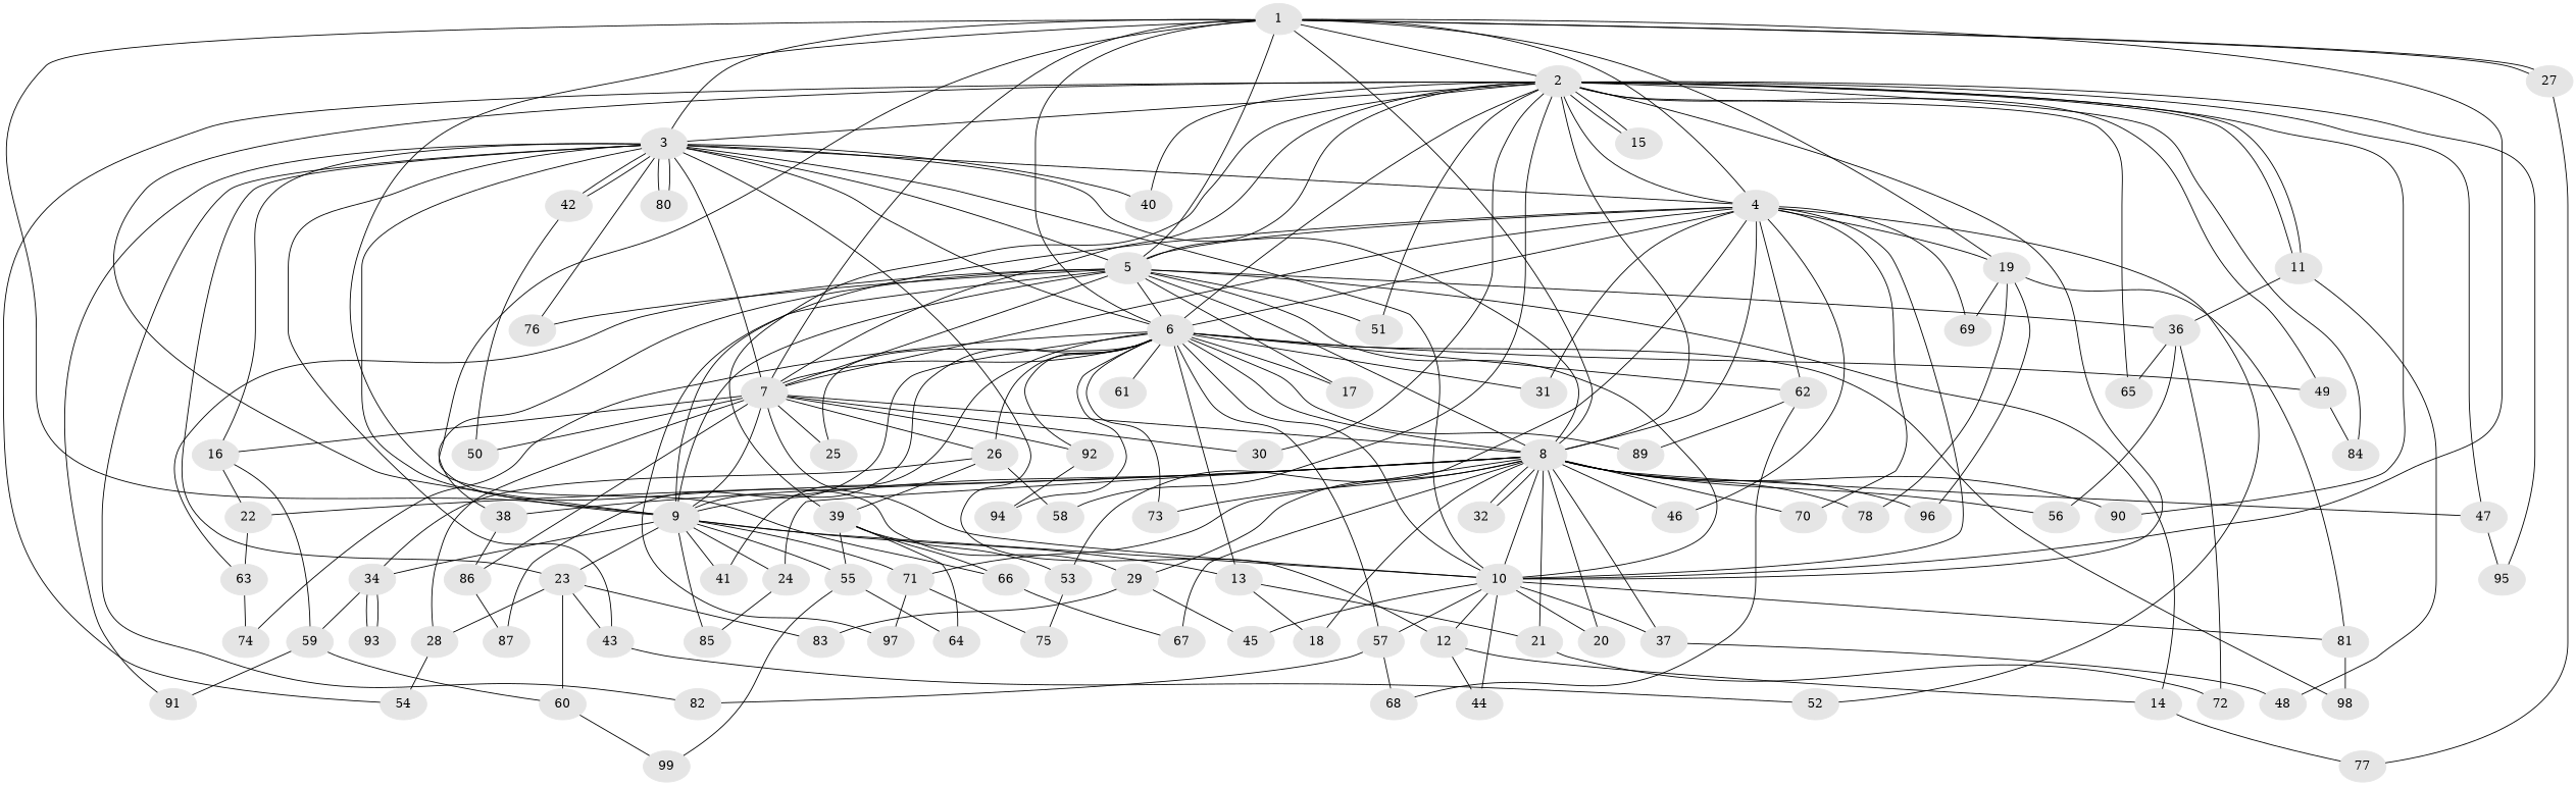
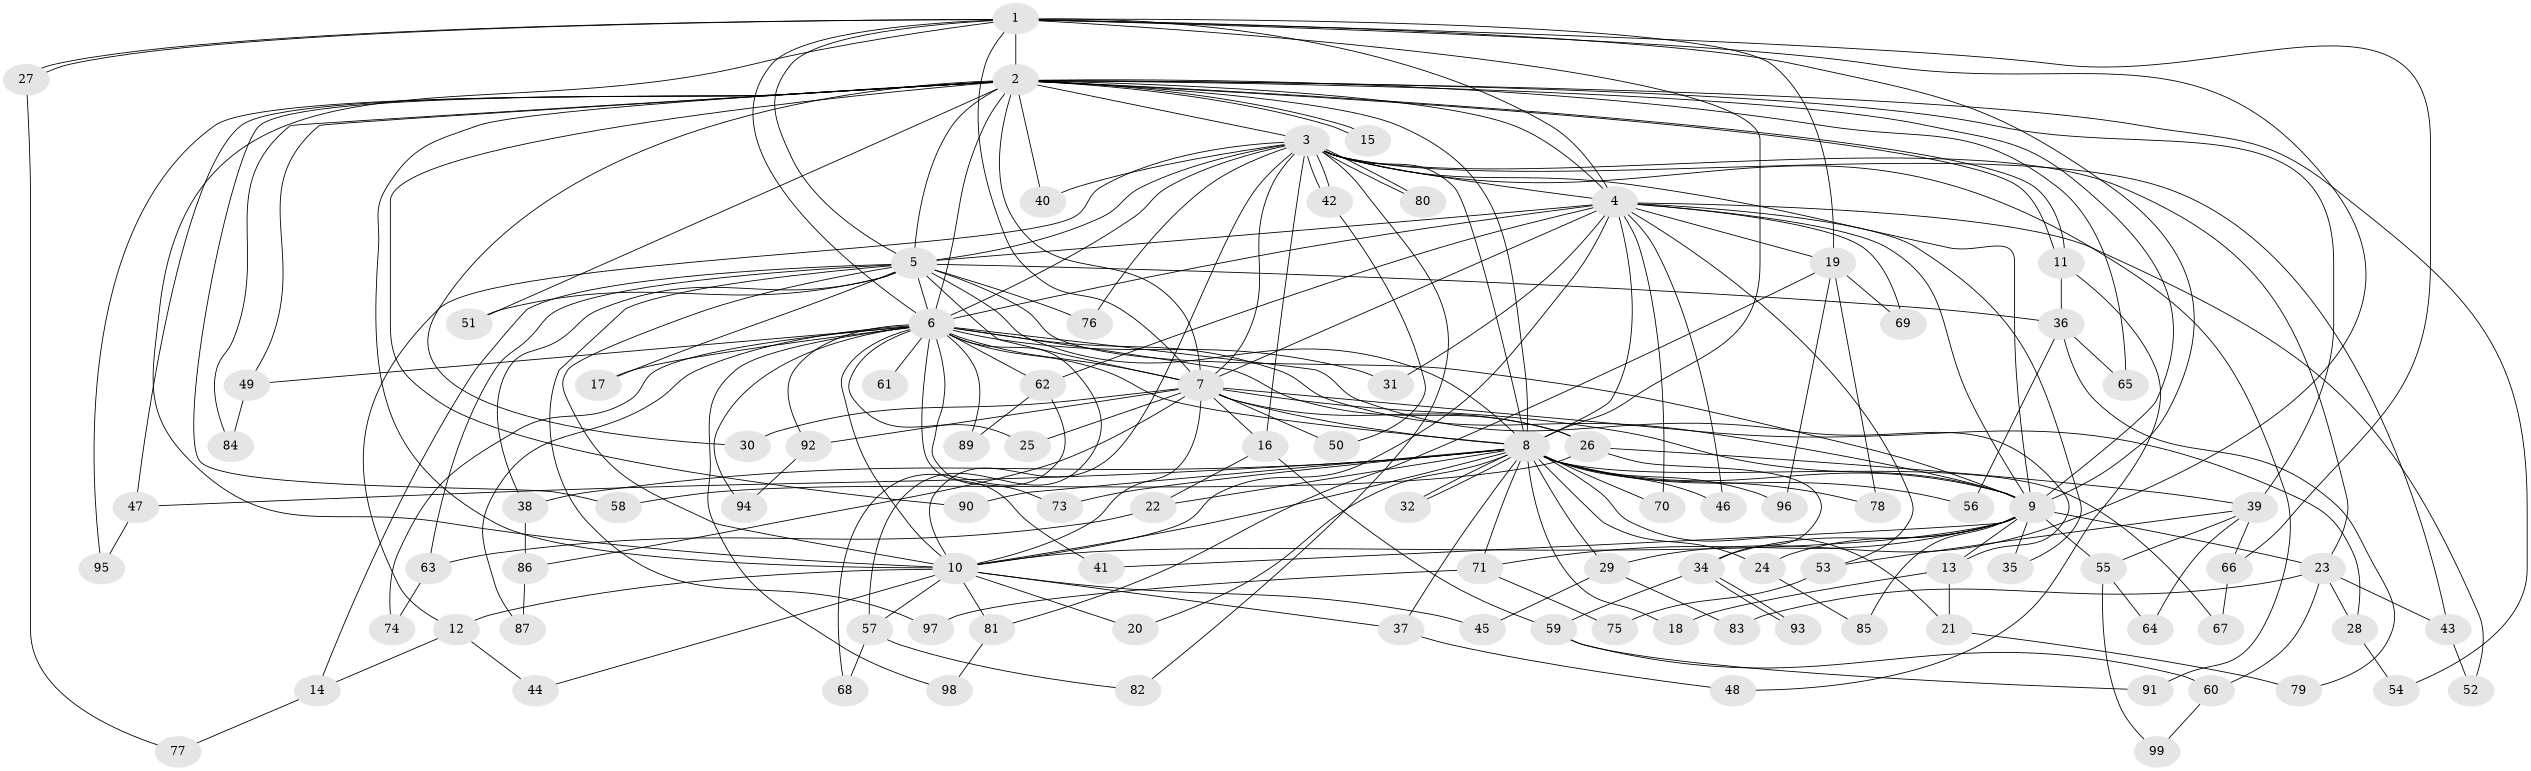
  graph {
    node [color=gray90 style=filled]
    1
    2
    3
    4
    5
    6
    7
    8
    9
    10
    19
    27
    29
    66
    11
    15
    30
    39
    40
    47
    49
    51
    54
    58
    65
    84
    90
    95
    12
    16
    23
    42
    43
    76
    80
    82
    91
    31
+   35
    46
    52
    53
    62
    69
    70
    14
    17
    36
    38
    63
    97
    13
    25
    26
    41
    57
    61
    73
    74
    87
    n61 [label=98]
    89
    92
    94
    28
    50
    86
    18
    20
    21
    22
    24
    32
    37
    56
    67
    71
    78
    96
    34
    55
    85
    44
    45
    81
    77
    83
    48
    64
    59
    60
    75
    68
-   72
+   72 [label=79]
    93
    n96 [label=99]
    1 -- 2
-   1 -- 3
    1 -- 4
    1 -- 5
    1 -- 6
    1 -- 7
    1 -- 8
    1 -- 9
    1 -- 10
    1 -- 19
    1 -- 27
    1 -- 27
    1 -- 29
    1 -- 66
    2 -- 3
    2 -- 4
    2 -- 5
    2 -- 6
    2 -- 7
    2 -- 8
    2 -- 9
    2 -- 10
    2 -- 11
    2 -- 11
    2 -- 15
    2 -- 15
    2 -- 30
    2 -- 39
    2 -- 40
    2 -- 47
    2 -- 49
    2 -- 51
    2 -- 54
    2 -- 58
    2 -- 65
    2 -- 84
    2 -- 90
    2 -- 95
    3 -- 4
    3 -- 5
    3 -- 6
    3 -- 7
    3 -- 8
    3 -- 9
    3 -- 10
    3 -- 40
    3 -- 12
    3 -- 16
    3 -- 23
    3 -- 42
    3 -- 42
    3 -- 43
    3 -- 76
    3 -- 80
    3 -- 80
    3 -- 82
    3 -- 91
    4 -- 5
    4 -- 6
    4 -- 7
    4 -- 8
    4 -- 9
    4 -- 10
    4 -- 19
    4 -- 31
+   4 -- 35
    4 -- 46
    4 -- 52
    4 -- 53
    4 -- 62
    4 -- 69
    4 -- 70
    5 -- 6
    5 -- 7
    5 -- 8
    5 -- 9
    5 -- 10
    5 -- 51
    5 -- 76
    5 -- 14
    5 -- 17
    5 -- 36
    5 -- 38
    5 -- 63
    5 -- 97
    6 -- 7
    6 -- 8
    6 -- 9
    6 -- 10
    6 -- 49
    6 -- 31
    6 -- 62
    6 -- 17
    6 -- 13
    6 -- 25
    6 -- 26
    6 -- 41
    6 -- 57
    6 -- 61
    6 -- 73
    6 -- 74
    6 -- 87
    6 -- n61
    6 -- 89
    6 -- 92
    6 -- 94
    7 -- 8
    7 -- 9
    7 -- 10
    7 -- 30
    7 -- 16
    7 -- 25
    7 -- 26
    7 -- 92
    7 -- 28
    7 -- 50
    7 -- 86
    8 -- 9
    8 -- 10
    8 -- 29
    8 -- 47
    8 -- 90
    8 -- 46
    8 -- 70
    8 -- 38
    8 -- 73
    8 -- 18
    8 -- 20
    8 -- 21
    8 -- 22
    8 -- 24
    8 -- 32
    8 -- 32
    8 -- 37
    8 -- 56
    8 -- 67
    8 -- 71
    8 -- 78
    8 -- 96
    9 -- 10
    9 -- 23
+   9 -- 35
    9 -- 13
    9 -- 41
    9 -- 24
    9 -- 71
    9 -- 34
    9 -- 55
    9 -- 85
    10 -- 12
    10 -- 57
    10 -- 20
    10 -- 37
    10 -- 44
    10 -- 45
    10 -- 81
    19 -- 69
    19 -- 78
    19 -- 96
    19 -- 81
    27 -- 77
    29 -- 45
    29 -- 83
    66 -- 67
    11 -- 36
    11 -- 48
    39 -- 66
    39 -- 53
    39 -- 55
    39 -- 64
    47 -- 95
    49 -- 84
    12 -- 14
    12 -- 44
    16 -- 22
    16 -- 59
    23 -- 43
    23 -- 28
    23 -- 83
    23 -- 60
    42 -- 50
    43 -- 52
    53 -- 75
    62 -- 89
    62 -- 68
    14 -- 77
    36 -- 65
    36 -- 56
    36 -- 72
    38 -- 86
    63 -- 74
    13 -- 18
    13 -- 21
    26 -- 39
    26 -- 58
    26 -- 34
    57 -- 82
    57 -- 68
    92 -- 94
    28 -- 54
    86 -- 87
    21 -- 72
    22 -- 63
    24 -- 85
    37 -- 48
    71 -- 97
    71 -- 75
    34 -- 59
    34 -- 93
    34 -- 93
    55 -- 64
    55 -- n96
    81 -- n61
    59 -- 91
    59 -- 60
    60 -- n96
  }
